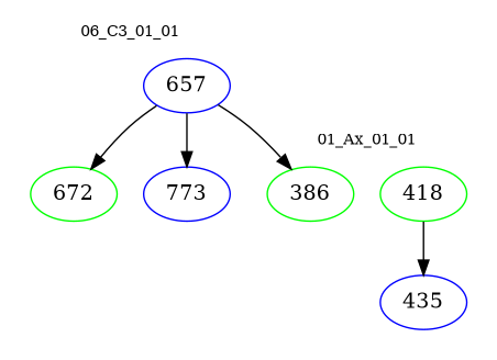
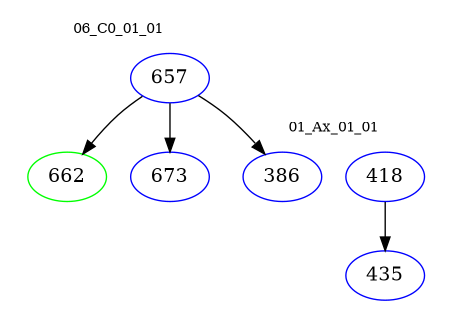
  digraph {
    node [color=blue]
    edge [color=black]
-   n1 [color=green label=418]
-   n2 [color=green label=386]
+   n1 [label=418]
+   n2 [label=386]
    n3 [label=435]
    n4 [label=657]
-   n5 [color=green label=672]
-   n6 [label=773]
+   n5 [color=green label=662]
+   n6 [label=673]
    subgraph cluster_1 {
      color=white
      fontsize=10
      label="01_Ax_01_01"
      n1
      n2
      n3
    }
    subgraph cluster_2 {
      color=white
      fontsize=10
-     label="06_C3_01_01"
+     label="06_C0_01_01"
      n4
      n5
      n6
    }
    n1 -> n3
    n4 -> n2
    n4 -> n5
    n4 -> n6
  }
